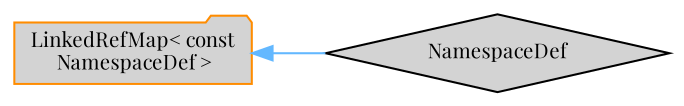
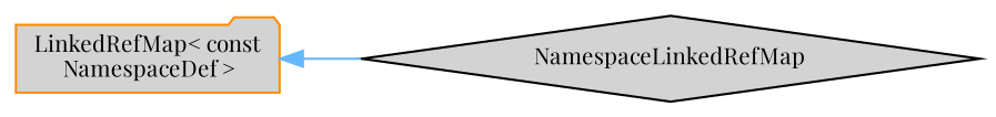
  digraph {
    rankdir=LR
    fontname="Playfair Display"
    node [fillcolor=lightgrey fontname="Playfair Display" fontsize=10 style=filled]
    n1 [color=darkorange height=0.2 label="LinkedRefMap\< const\l NamespaceDef \>" shape=folder width=0.4]
-   n2 [color=black height=0.2 label=NamespaceDef shape=diamond width=0.4]
+   n2 [color=black height=0.2 label=NamespaceLinkedRefMap shape=diamond width=0.4]
    n1 -> n2 [color=steelblue1 dir=back fontname="Playfair Display" fontsize=10 labelfontname=Helvetica labelfontsize=10 style=solid]
  }
